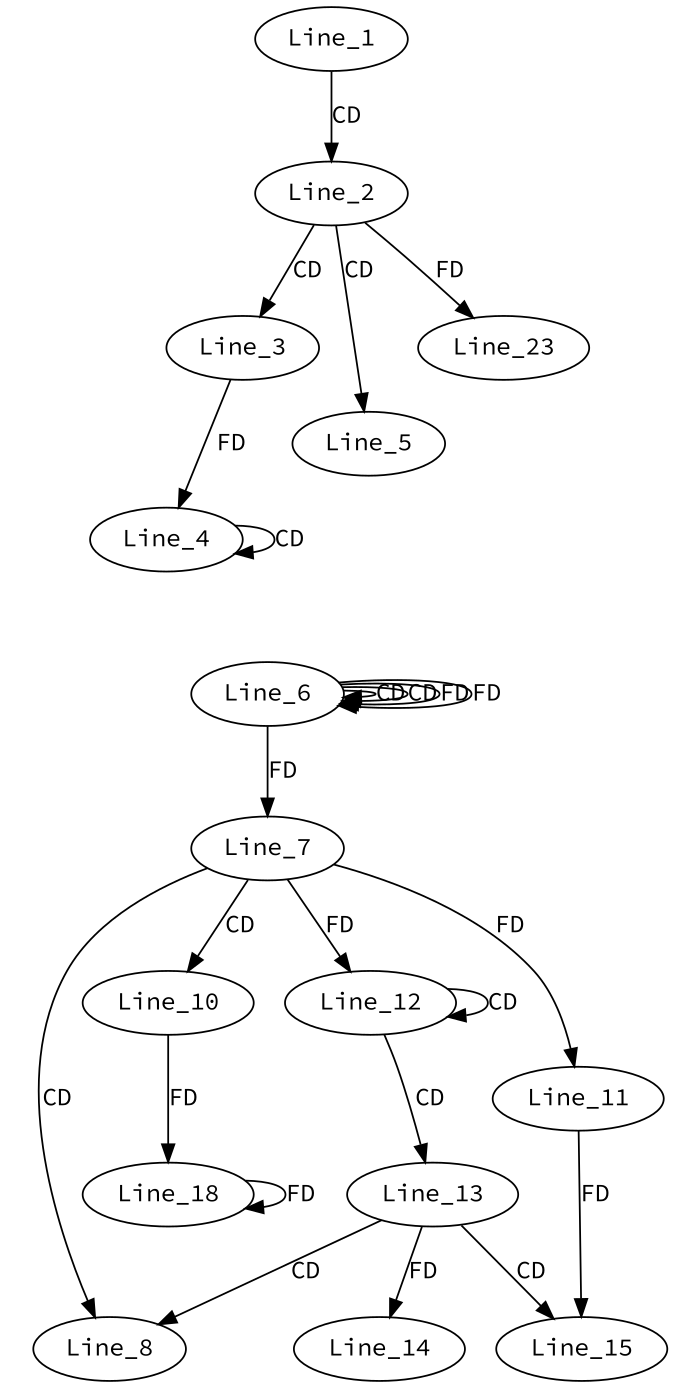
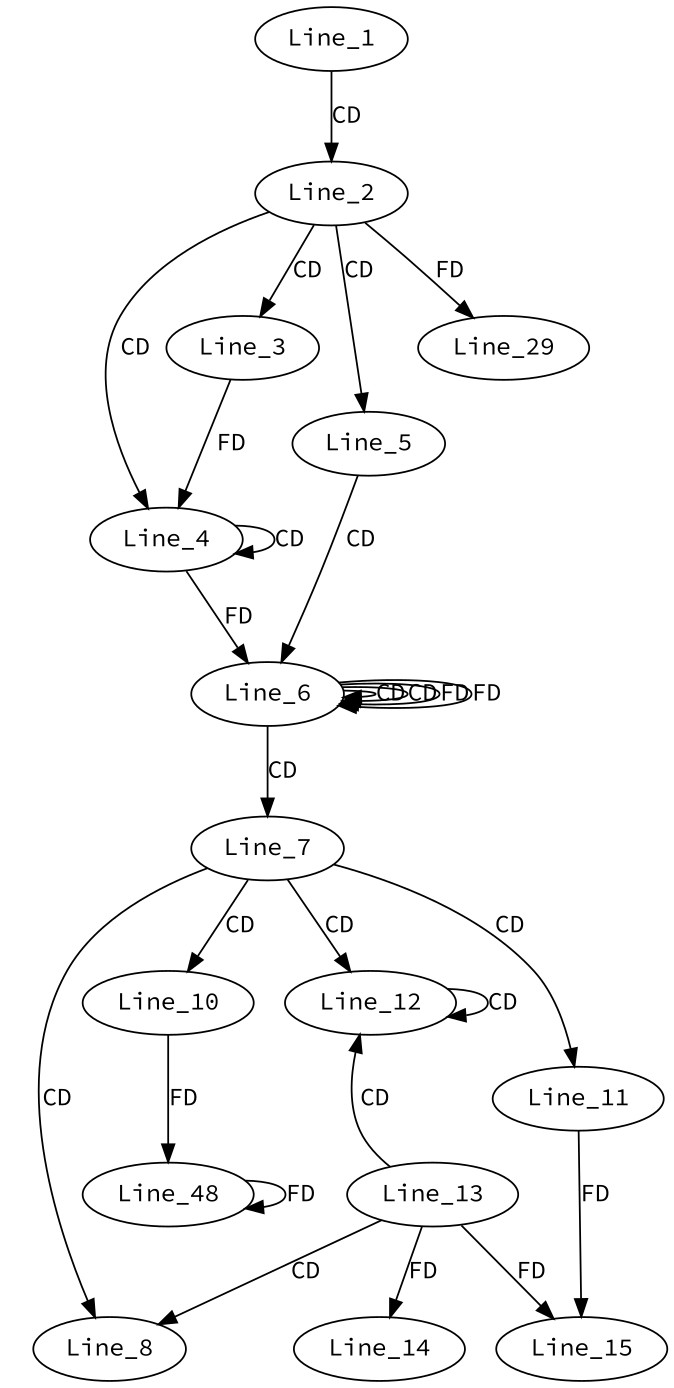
  digraph {
    fontname="Source Code Pro"
    node [fontname="Source Code Pro"]
    edge [fontname="Source Code Pro"]
    Line_1
    Line_2
    Line_3
    Line_4
    Line_5
-   Line_23
+   Line_23 [label=Line_29]
    Line_6
    Line_7
    Line_8
    Line_10
    Line_11
    Line_12
-   Line_18
+   Line_18 [label=Line_48]
    Line_15
    Line_13
    Line_14
    Line_1 -> Line_2 [label=CD]
    Line_2 -> Line_3 [label=CD]
+   Line_2 -> Line_4 [label=CD]
    Line_2 -> Line_5 [label=CD]
    Line_2 -> Line_23 [label=FD]
    Line_3 -> Line_4 [label=FD]
    Line_4 -> Line_4 [label=CD]
+   Line_4 -> Line_6 [label=FD]
+   Line_5 -> Line_6 [label=CD]
    Line_6 -> Line_6 [label=CD]
    Line_6 -> Line_6 [label=CD]
    Line_6 -> Line_6 [label=FD]
    Line_6 -> Line_6 [label=FD]
-   Line_6 -> Line_7 [label=FD]
+   Line_6 -> Line_7 [label=CD]
    Line_7 -> Line_8 [label=CD]
    Line_7 -> Line_10 [label=CD]
-   Line_7 -> Line_11 [label=FD]
-   Line_7 -> Line_12 [label=FD]
+   Line_7 -> Line_11 [label=CD]
+   Line_7 -> Line_12 [label=CD]
    Line_10 -> Line_18 [label=FD]
    Line_11 -> Line_15 [label=FD]
    Line_12 -> Line_12 [label=CD]
-   Line_12 -> Line_13 [label=CD]
+   Line_13 -> Line_12 [label=CD]
    Line_18 -> Line_18 [label=FD]
    Line_13 -> Line_8 [label=CD]
-   Line_13 -> Line_15 [label=CD]
+   Line_13 -> Line_15 [label=FD]
    Line_13 -> Line_14 [label=FD]
  }
